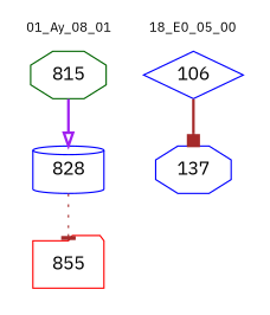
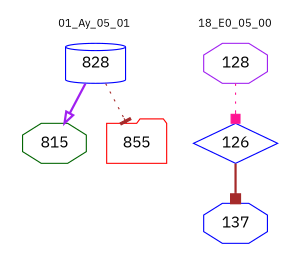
  digraph {
    fontname="IBM Plex Sans"
    node [color=blue fontname="IBM Plex Sans" shape=octagon]
    edge [arrowhead=box color=brown fontname="IBM Plex Sans" style=bold]
    n1 [color=darkgreen label=815]
    n2 [label=828 shape=cylinder]
    n3 [color=red label=855 shape=folder]
-   n5 [label=106 shape=diamond]
+   n4 [color=purple label=128]
+   n5 [label=126 shape=diamond]
    n6 [label=137]
    subgraph cluster_1 {
      color=white
      fontsize=10
-     label="01_Ay_08_01"
+     label="01_Ay_05_01"
      n1
      n2
      n3
    }
    subgraph cluster_2 {
      color=white
      fontsize=10
      label="18_E0_05_00"
+     n4
      n5
      n6
    }
-   n1 -> n2 [arrowhead=onormal color=purple]
+   n2 -> n1 [arrowhead=onormal color=purple]
    n2 -> n3 [arrowhead=tee style=dotted]
+   n4 -> n5 [color=deeppink style=dotted]
    n5 -> n6
  }
